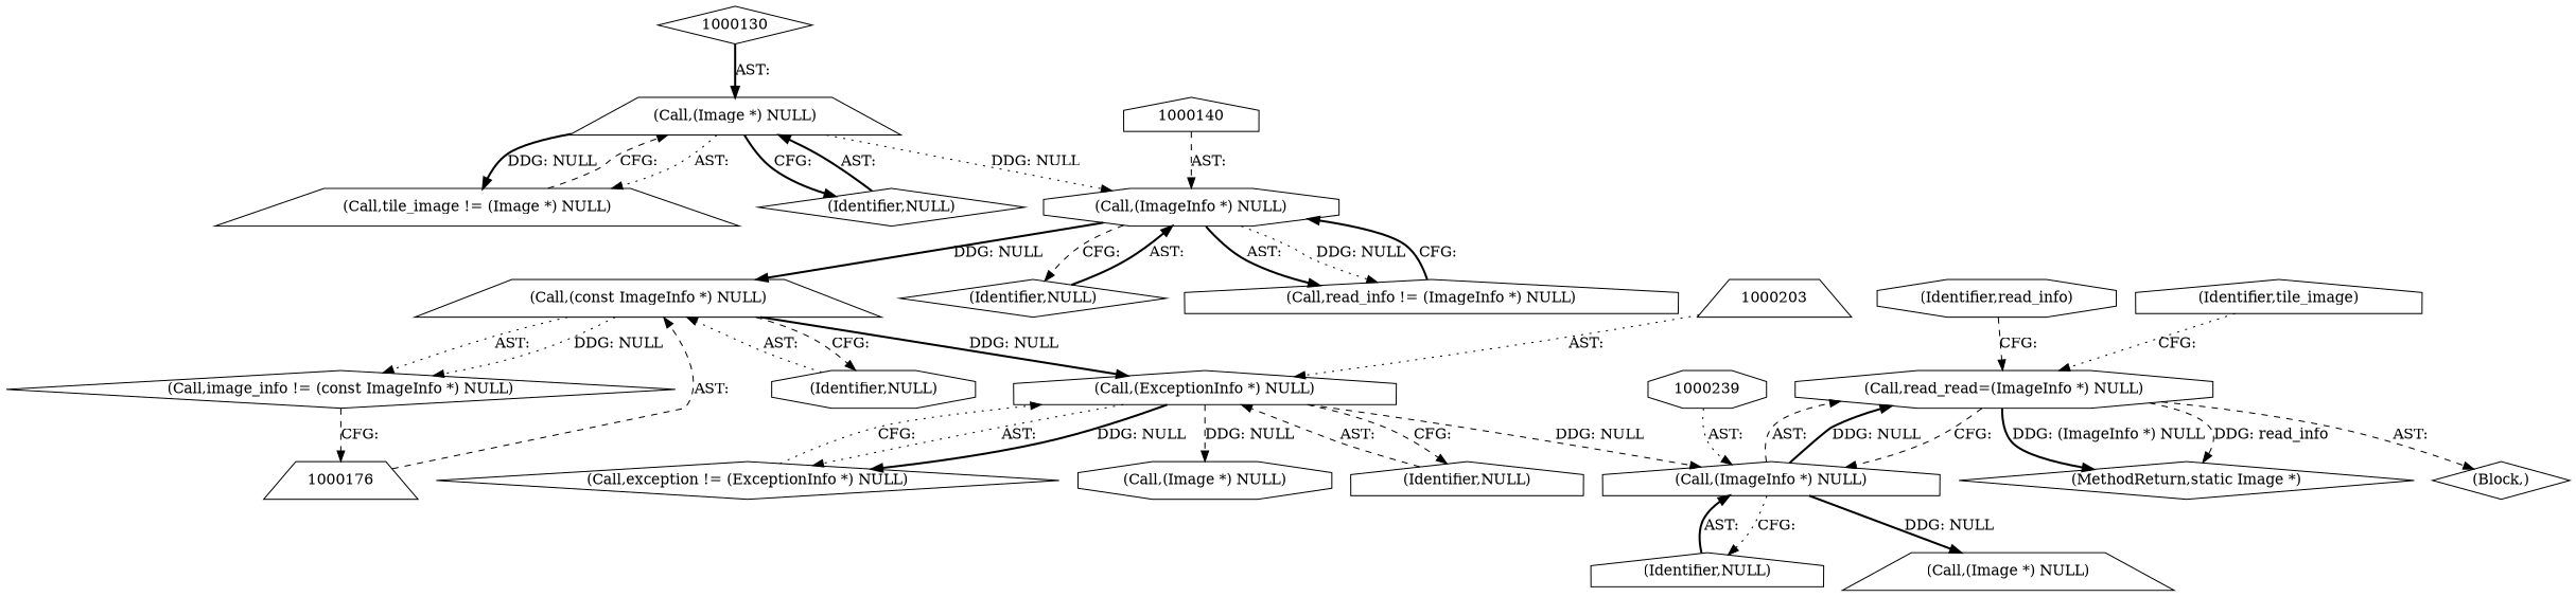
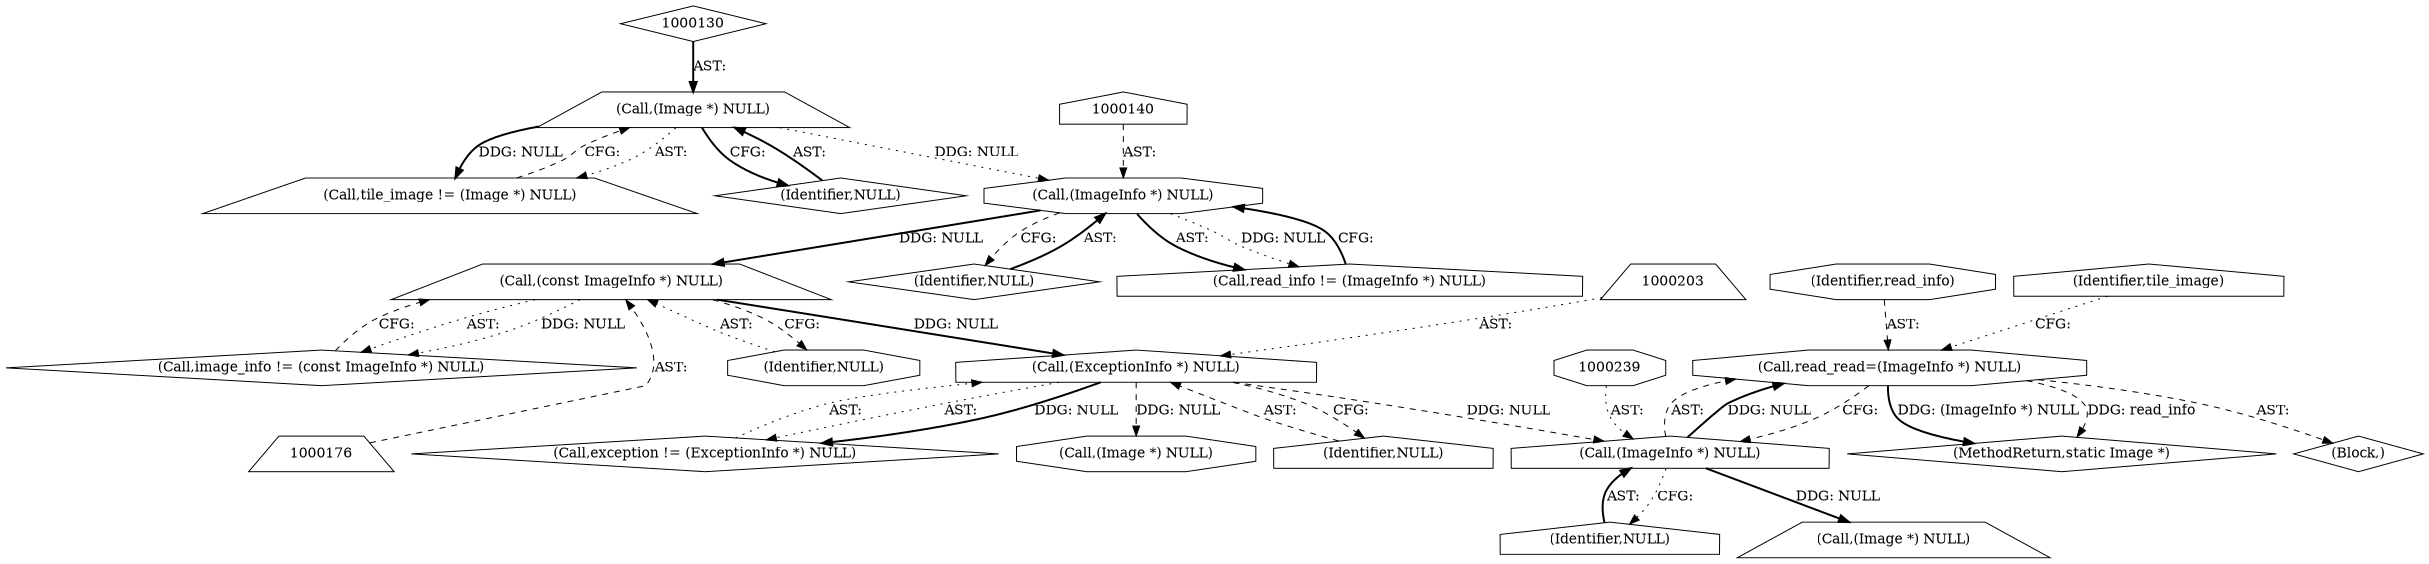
  digraph {
    node [shape=house]
    edge [style=dashed]
    n1 [label="(Call,read_read=(ImageInfo *) NULL)" shape=octagon]
    n2 [label="(Call,(ImageInfo *) NULL)"]
    n3 [label="(MethodReturn,static Image *)" shape=diamond]
    n4 [label="(Block,)" shape=diamond]
    n5 [label="(Identifier,NULL)"]
    n6 [label="(Call,(Image *) NULL)" shape=trapezium]
    n7 [label="(Call,(ExceptionInfo *) NULL)"]
    n8 [label="(Call,exception != (ExceptionInfo *) NULL)" shape=diamond]
    n9 [label="(Call,(Image *) NULL)" shape=octagon]
    n10 [label="(Identifier,NULL)"]
    n11 [label="(Call,(const ImageInfo *) NULL)" shape=trapezium]
    n12 [label="(Call,image_info != (const ImageInfo *) NULL)" shape=diamond]
    n13 [label="(Identifier,NULL)" shape=octagon]
    n14 [label="(Call,(ImageInfo *) NULL)" shape=octagon]
    n15 [label="(Identifier,NULL)" shape=diamond]
    n16 [label="(Call,read_info != (ImageInfo *) NULL)"]
    n17 [label="(Call,(Image *) NULL)" shape=trapezium]
    n18 [label="(Identifier,NULL)" shape=diamond]
    n19 [label="(Call,tile_image != (Image *) NULL)" shape=trapezium]
    n20 [label="(Identifier,read_info)" shape=octagon]
    n21 [label="(Identifier,tile_image)"]
    1000239 [shape=octagon]
    1000203 [shape=trapezium]
    1000176 [shape=trapezium]
    1000140
    1000130 [shape=diamond]
    n1 -> n2 [label="CFG: "]
    n1 -> n3 [label="DDG: read_info"]
    n1 -> n3 [label="DDG: (ImageInfo *) NULL" style=bold]
    n1 -> n4 [label="AST: "]
    n2 -> n1 [label="AST: "]
    n2 -> n1 [label="DDG: NULL" style=bold]
    n2 -> n5 [label="CFG: " style=dotted]
    n2 -> n6 [label="DDG: NULL" style=bold]
    n5 -> n2 [label="AST: " style=bold]
    n7 -> n2 [label="DDG: NULL"]
    n7 -> n8 [label="AST: " style=dotted]
    n7 -> n8 [label="DDG: NULL" style=bold]
    n7 -> n9 [label="DDG: NULL"]
    n7 -> n10 [label="CFG: "]
-   n8 -> n7 [label="CFG: " style=dotted]
+   n8 -> n7 [label="AST: " style=dotted]
    n10 -> n7 [label="AST: "]
    n11 -> n7 [label="DDG: NULL" style=bold]
    n11 -> n12 [label="AST: " style=dotted]
    n11 -> n12 [label="DDG: NULL" style=dotted]
    n11 -> n13 [label="CFG: "]
-   n12 -> 1000176 [label="CFG: "]
+   n12 -> n11 [label="CFG: "]
    n13 -> n11 [label="AST: " style=dotted]
    n14 -> n11 [label="DDG: NULL" style=bold]
    n14 -> n15 [label="CFG: "]
    n14 -> n16 [label="AST: " style=bold]
    n14 -> n16 [label="DDG: NULL" style=dotted]
    n15 -> n14 [label="AST: " style=bold]
    n16 -> n14 [label="CFG: " style=bold]
    n17 -> n14 [label="DDG: NULL" style=dotted]
    n17 -> n18 [label="CFG: " style=bold]
    n17 -> n19 [label="AST: " style=dotted]
    n17 -> n19 [label="DDG: NULL" style=bold]
    n18 -> n17 [label="AST: " style=bold]
    n19 -> n17 [label="CFG: "]
-   n20 -> n1 [label="CFG: "]
+   n20 -> n1 [label="AST: "]
    n21 -> n1 [label="CFG: " style=dotted]
    1000239 -> n2 [label="AST: " style=dotted]
    1000203 -> n7 [label="AST: " style=dotted]
    1000176 -> n11 [label="AST: "]
    1000140 -> n14 [label="AST: "]
    1000130 -> n17 [label="AST: " style=bold]
  }
